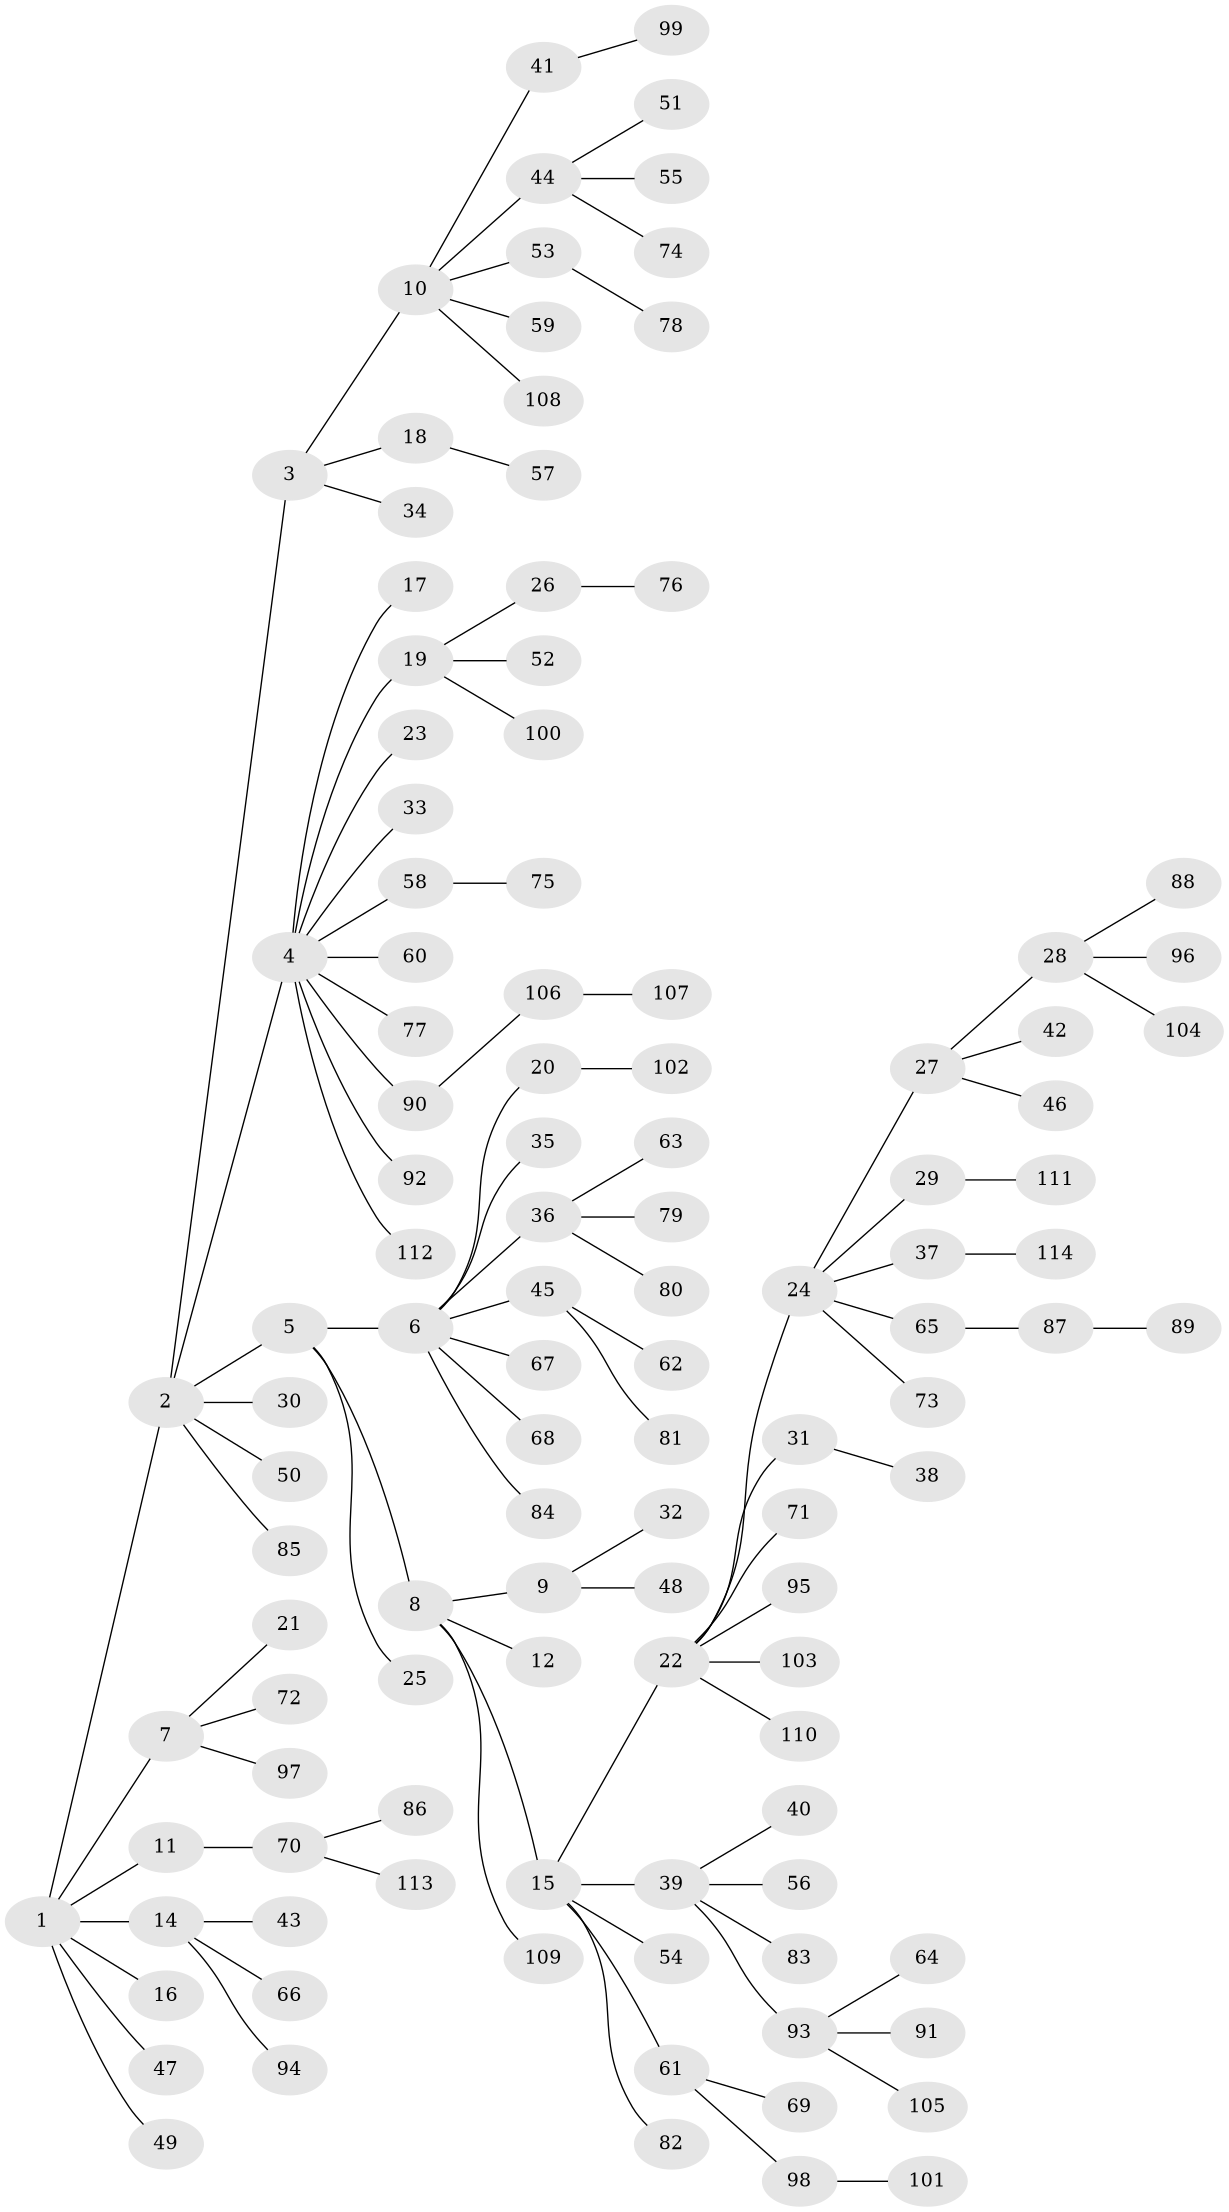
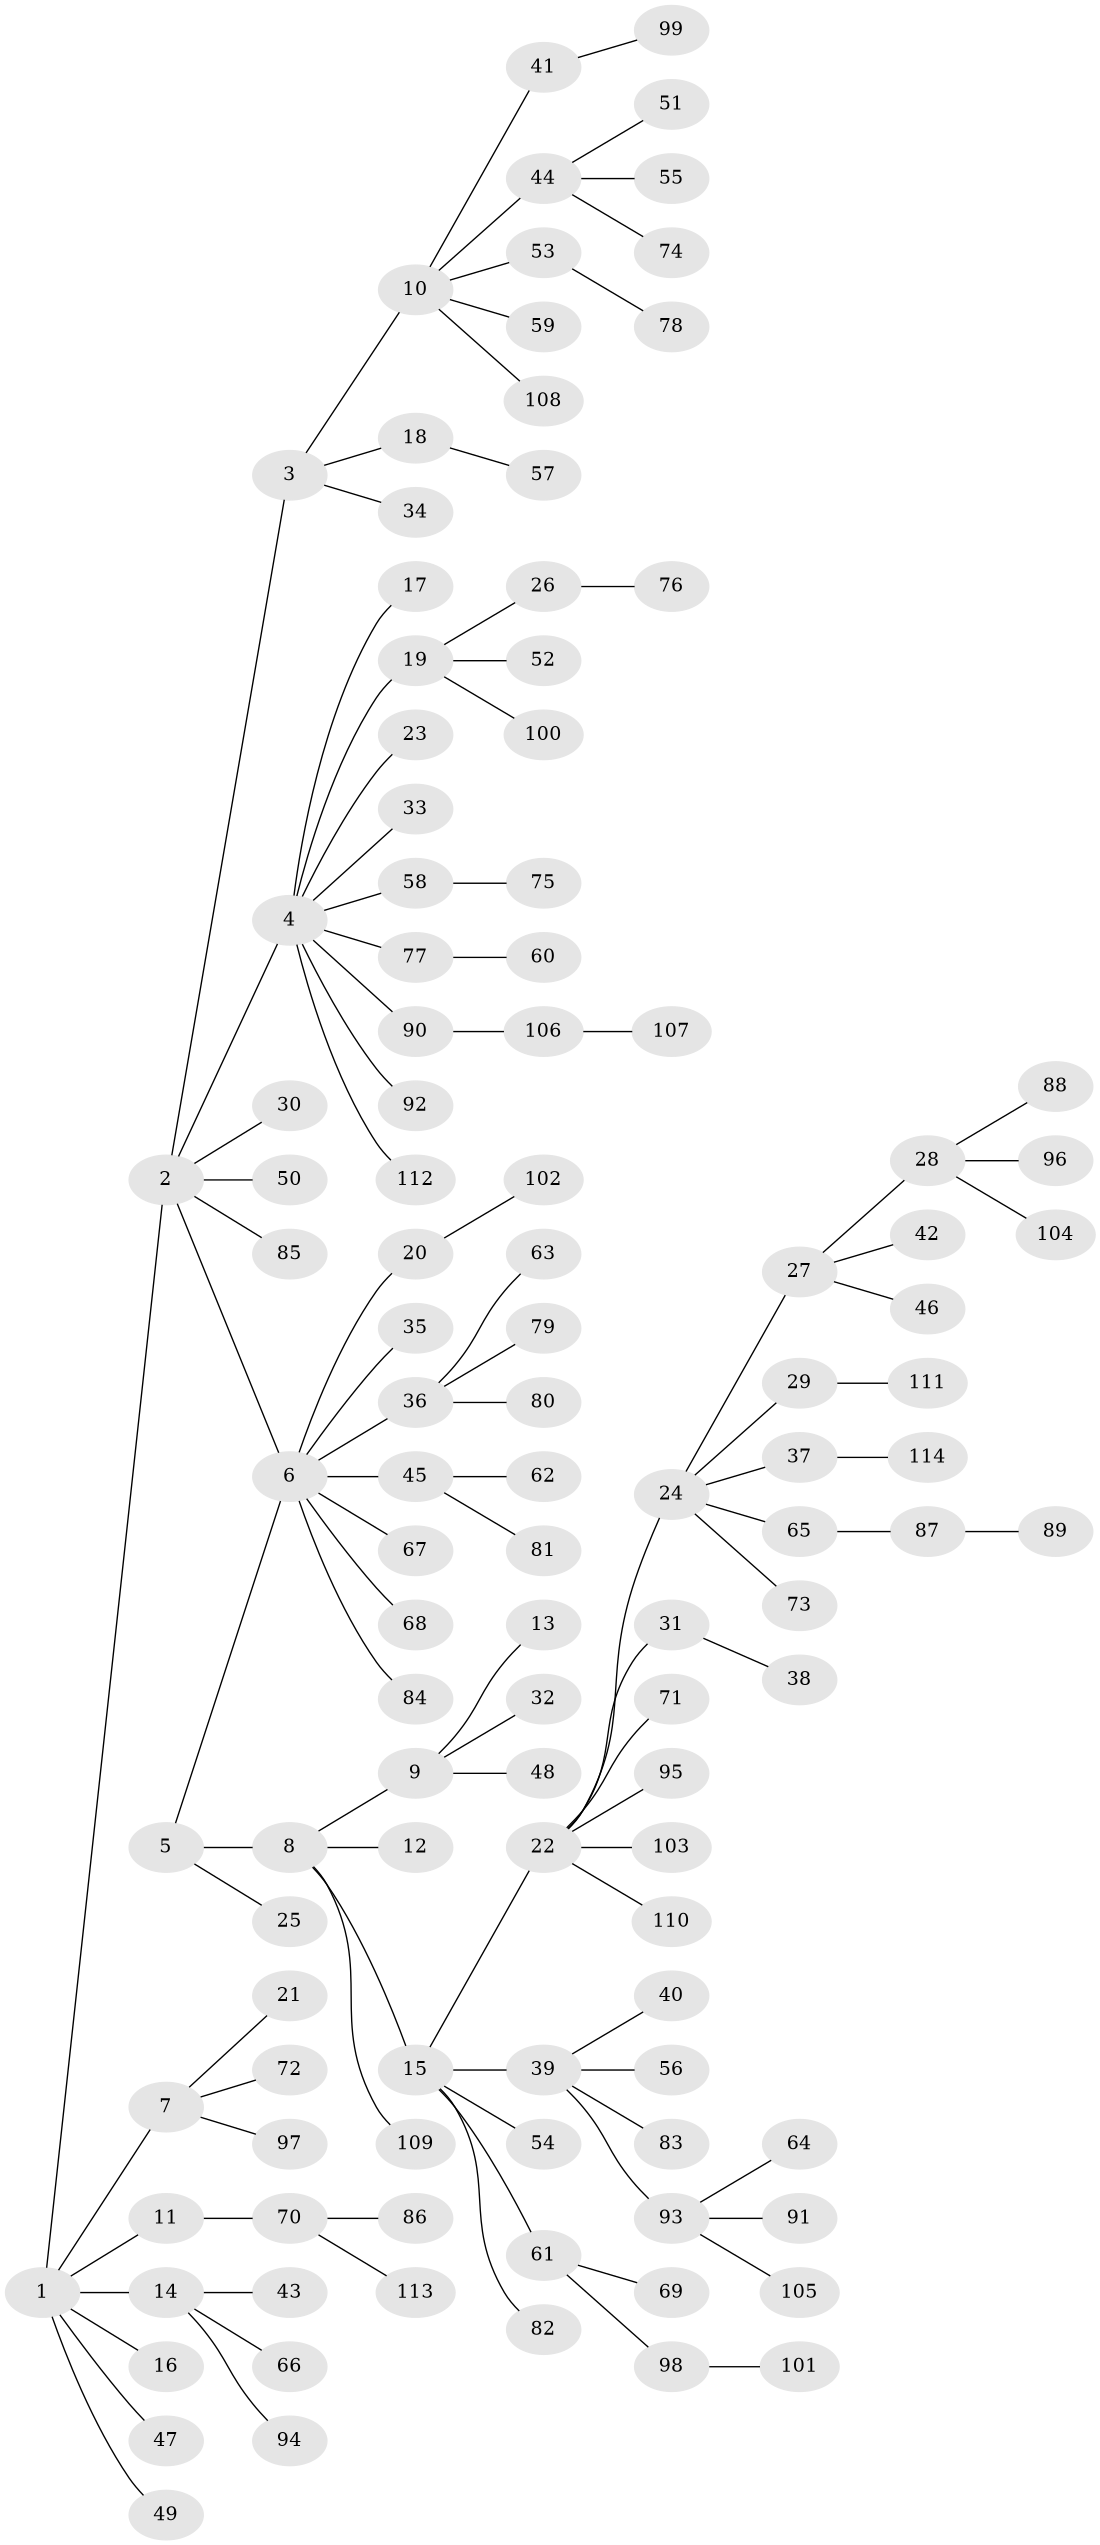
  graph {
    fontname="DejaVu Serif"
    rankdir=LR
    node [color=gray90 fontname="DejaVu Serif" style=filled]
    edge [fontname="DejaVu Serif"]
    1
    2
    7
    11
    14
    16
    47
    49
    3
    4
    5
    30
    50
    85
    21
    72
    97
    70
    43
    66
    94
    10
    18
    34
    17
    19
    23
    33
    58
    60
    77
    90
    92
    112
    6
    8
    25
    41
    44
    53
    59
    108
    57
    26
    52
    100
    75
    106
    20
    35
    36
    45
    67
    68
    84
    9
    12
    15
    109
    102
    63
    79
    80
    62
    81
+   13
    32
    48
    22
    39
    54
    61
    82
    99
    51
    55
    74
    78
    86
    113
    24
    31
    71
    95
    103
    110
    40
    56
    83
    93
    69
    98
    76
    27
    29
    37
    65
    73
    38
    28
    42
    46
    111
    114
    87
    88
    96
    104
    64
    91
    105
    101
    89
    107
    1 -- 2
    1 -- 7
    1 -- 11
    1 -- 14
    1 -- 16
    1 -- 47
    1 -- 49
    2 -- 3
    2 -- 4
-   2 -- 5
+   2 -- 6
    2 -- 30
    2 -- 50
    2 -- 85
    7 -- 21
    7 -- 72
    7 -- 97
    11 -- 70
    14 -- 43
    14 -- 66
    14 -- 94
    3 -- 10
    3 -- 18
    3 -- 34
    4 -- 17
    4 -- 19
    4 -- 23
    4 -- 33
    4 -- 58
-   4 -- 60
+   77 -- 60
    4 -- 77
    4 -- 90
    4 -- 92
    4 -- 112
    5 -- 6
    5 -- 8
    5 -- 25
    70 -- 86
    70 -- 113
    10 -- 41
    10 -- 44
    10 -- 53
    10 -- 59
    10 -- 108
    18 -- 57
    19 -- 26
    19 -- 52
    19 -- 100
    58 -- 75
    90 -- 106
    6 -- 20
    6 -- 35
    6 -- 36
    6 -- 45
    6 -- 67
    6 -- 68
    6 -- 84
    8 -- 9
    8 -- 12
    8 -- 15
    8 -- 109
    41 -- 99
    44 -- 51
    44 -- 55
    44 -- 74
    53 -- 78
    26 -- 76
    106 -- 107
    20 -- 102
    36 -- 63
    36 -- 79
    36 -- 80
    45 -- 62
    45 -- 81
+   9 -- 13
    9 -- 32
    9 -- 48
    15 -- 22
    15 -- 39
    15 -- 54
    15 -- 61
    15 -- 82
    22 -- 24
    22 -- 31
    22 -- 71
    22 -- 95
    22 -- 103
    22 -- 110
    39 -- 40
    39 -- 56
    39 -- 83
    39 -- 93
    61 -- 69
    61 -- 98
    24 -- 27
    24 -- 29
    24 -- 37
    24 -- 65
    24 -- 73
    31 -- 38
    93 -- 64
    93 -- 91
    93 -- 105
    98 -- 101
    27 -- 28
    27 -- 42
    27 -- 46
    29 -- 111
    37 -- 114
    65 -- 87
    28 -- 88
    28 -- 96
    28 -- 104
    87 -- 89
  }
